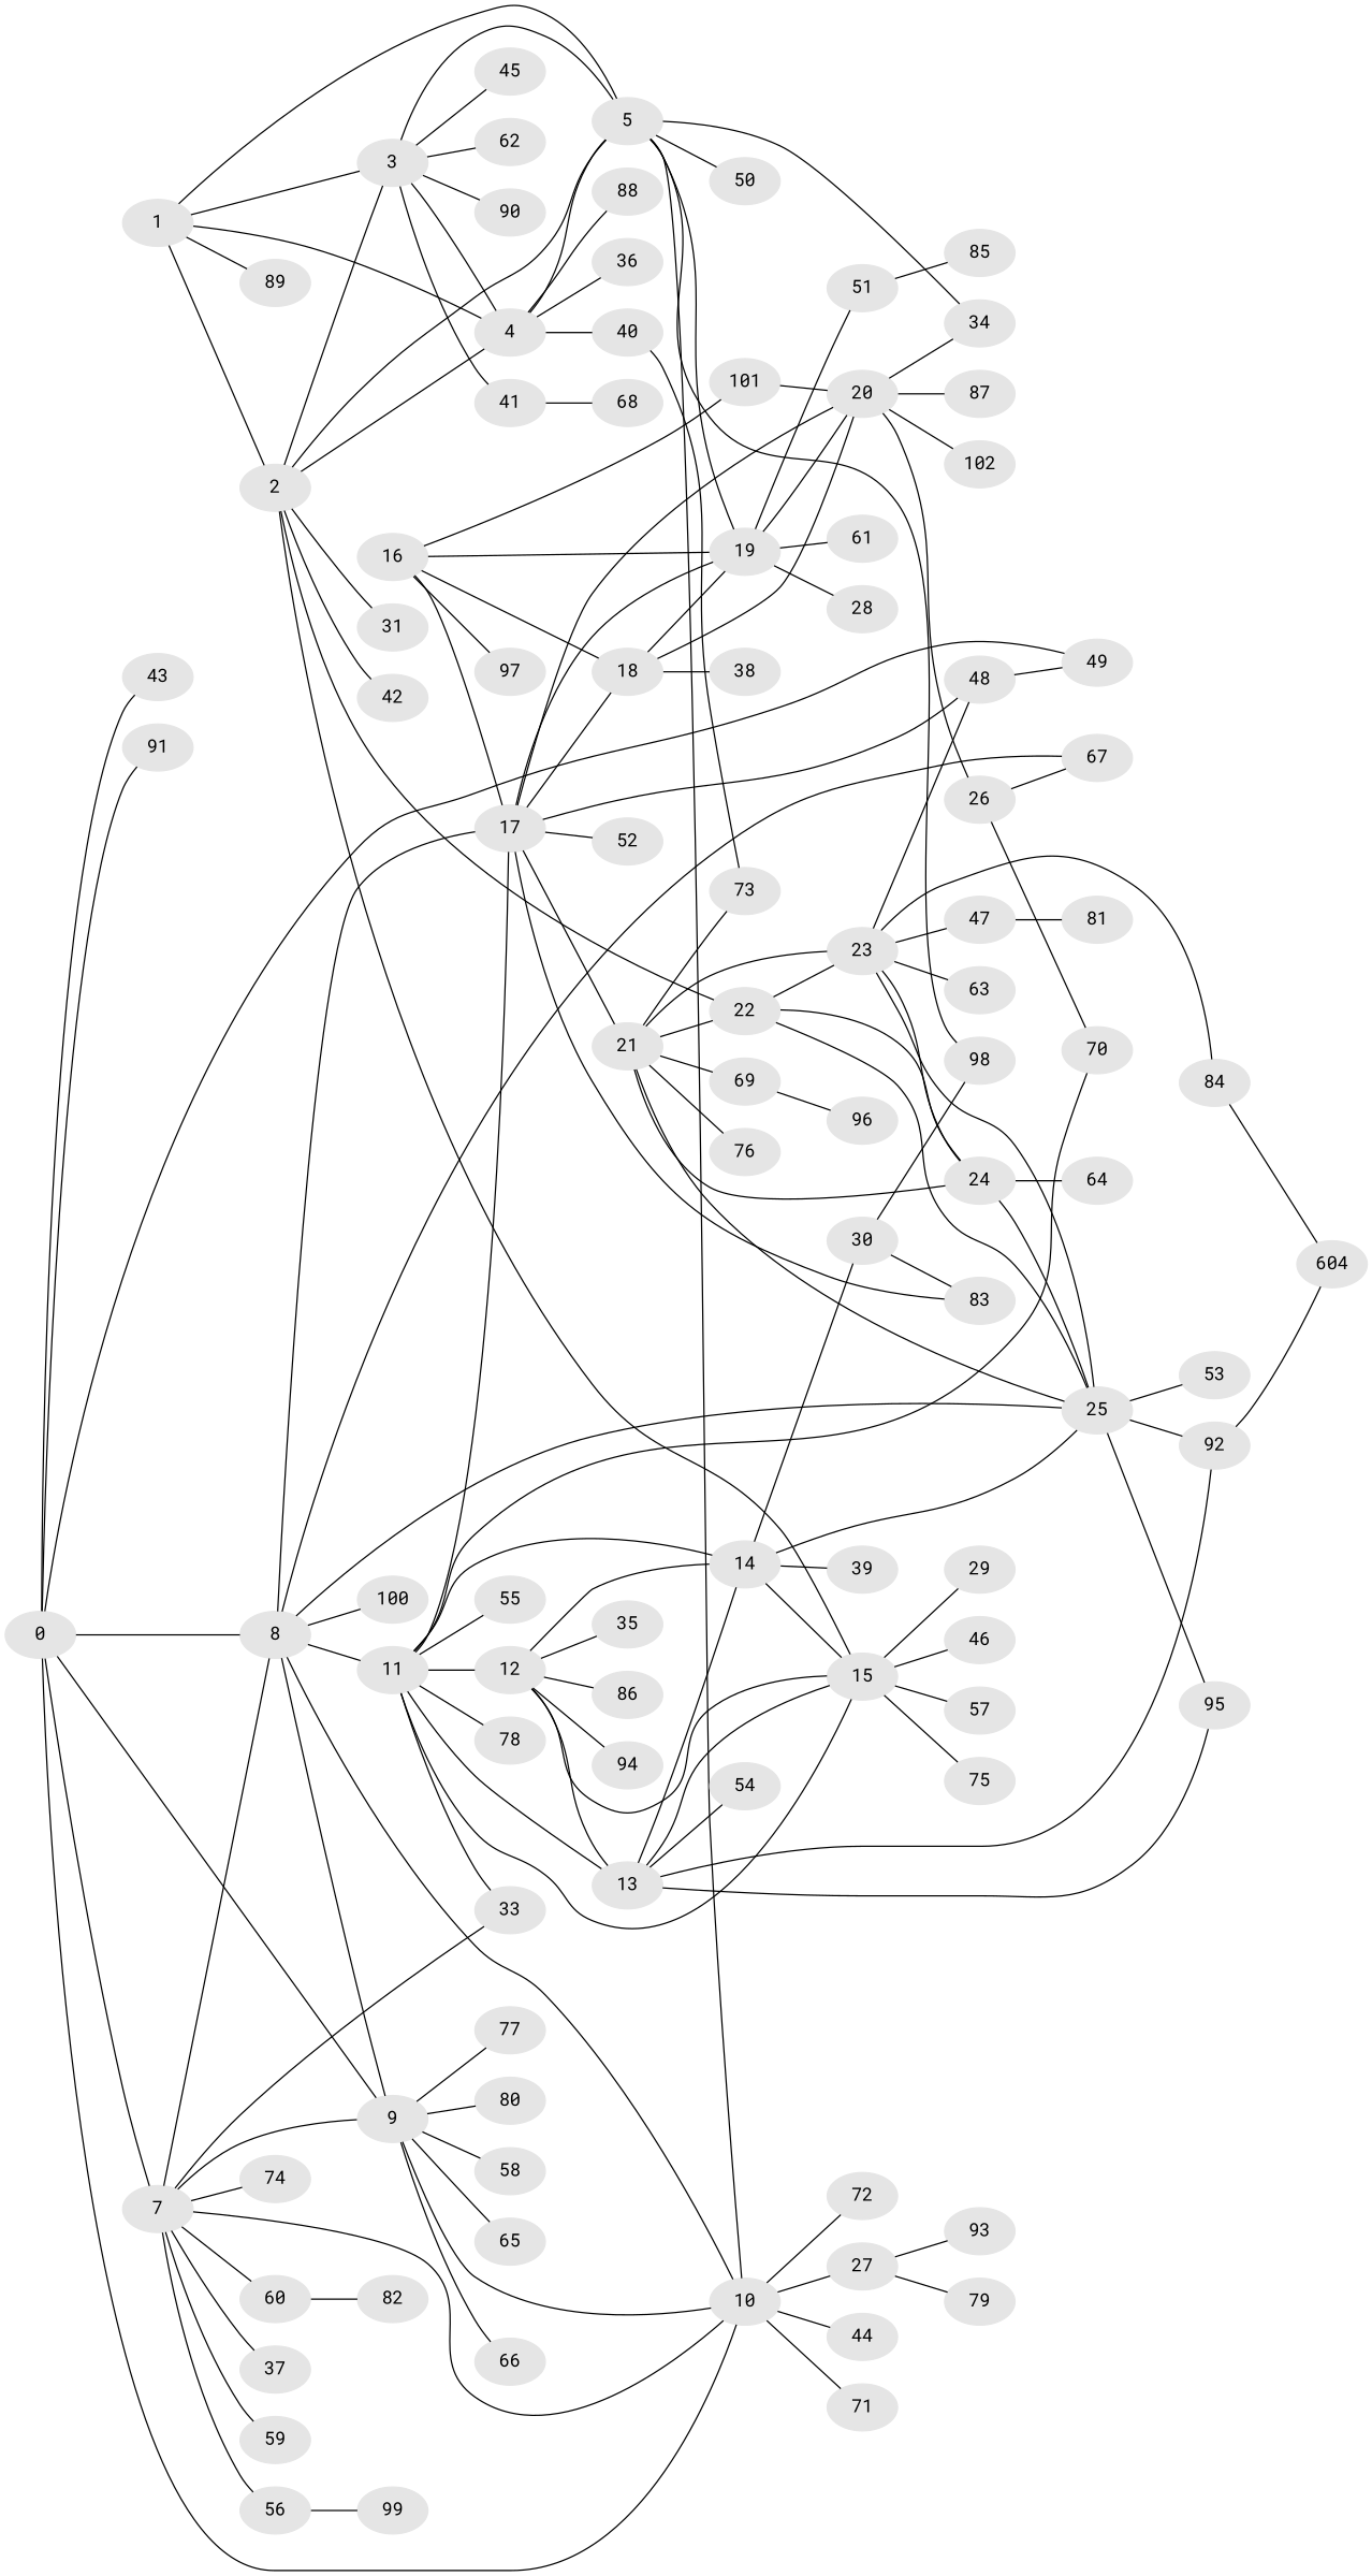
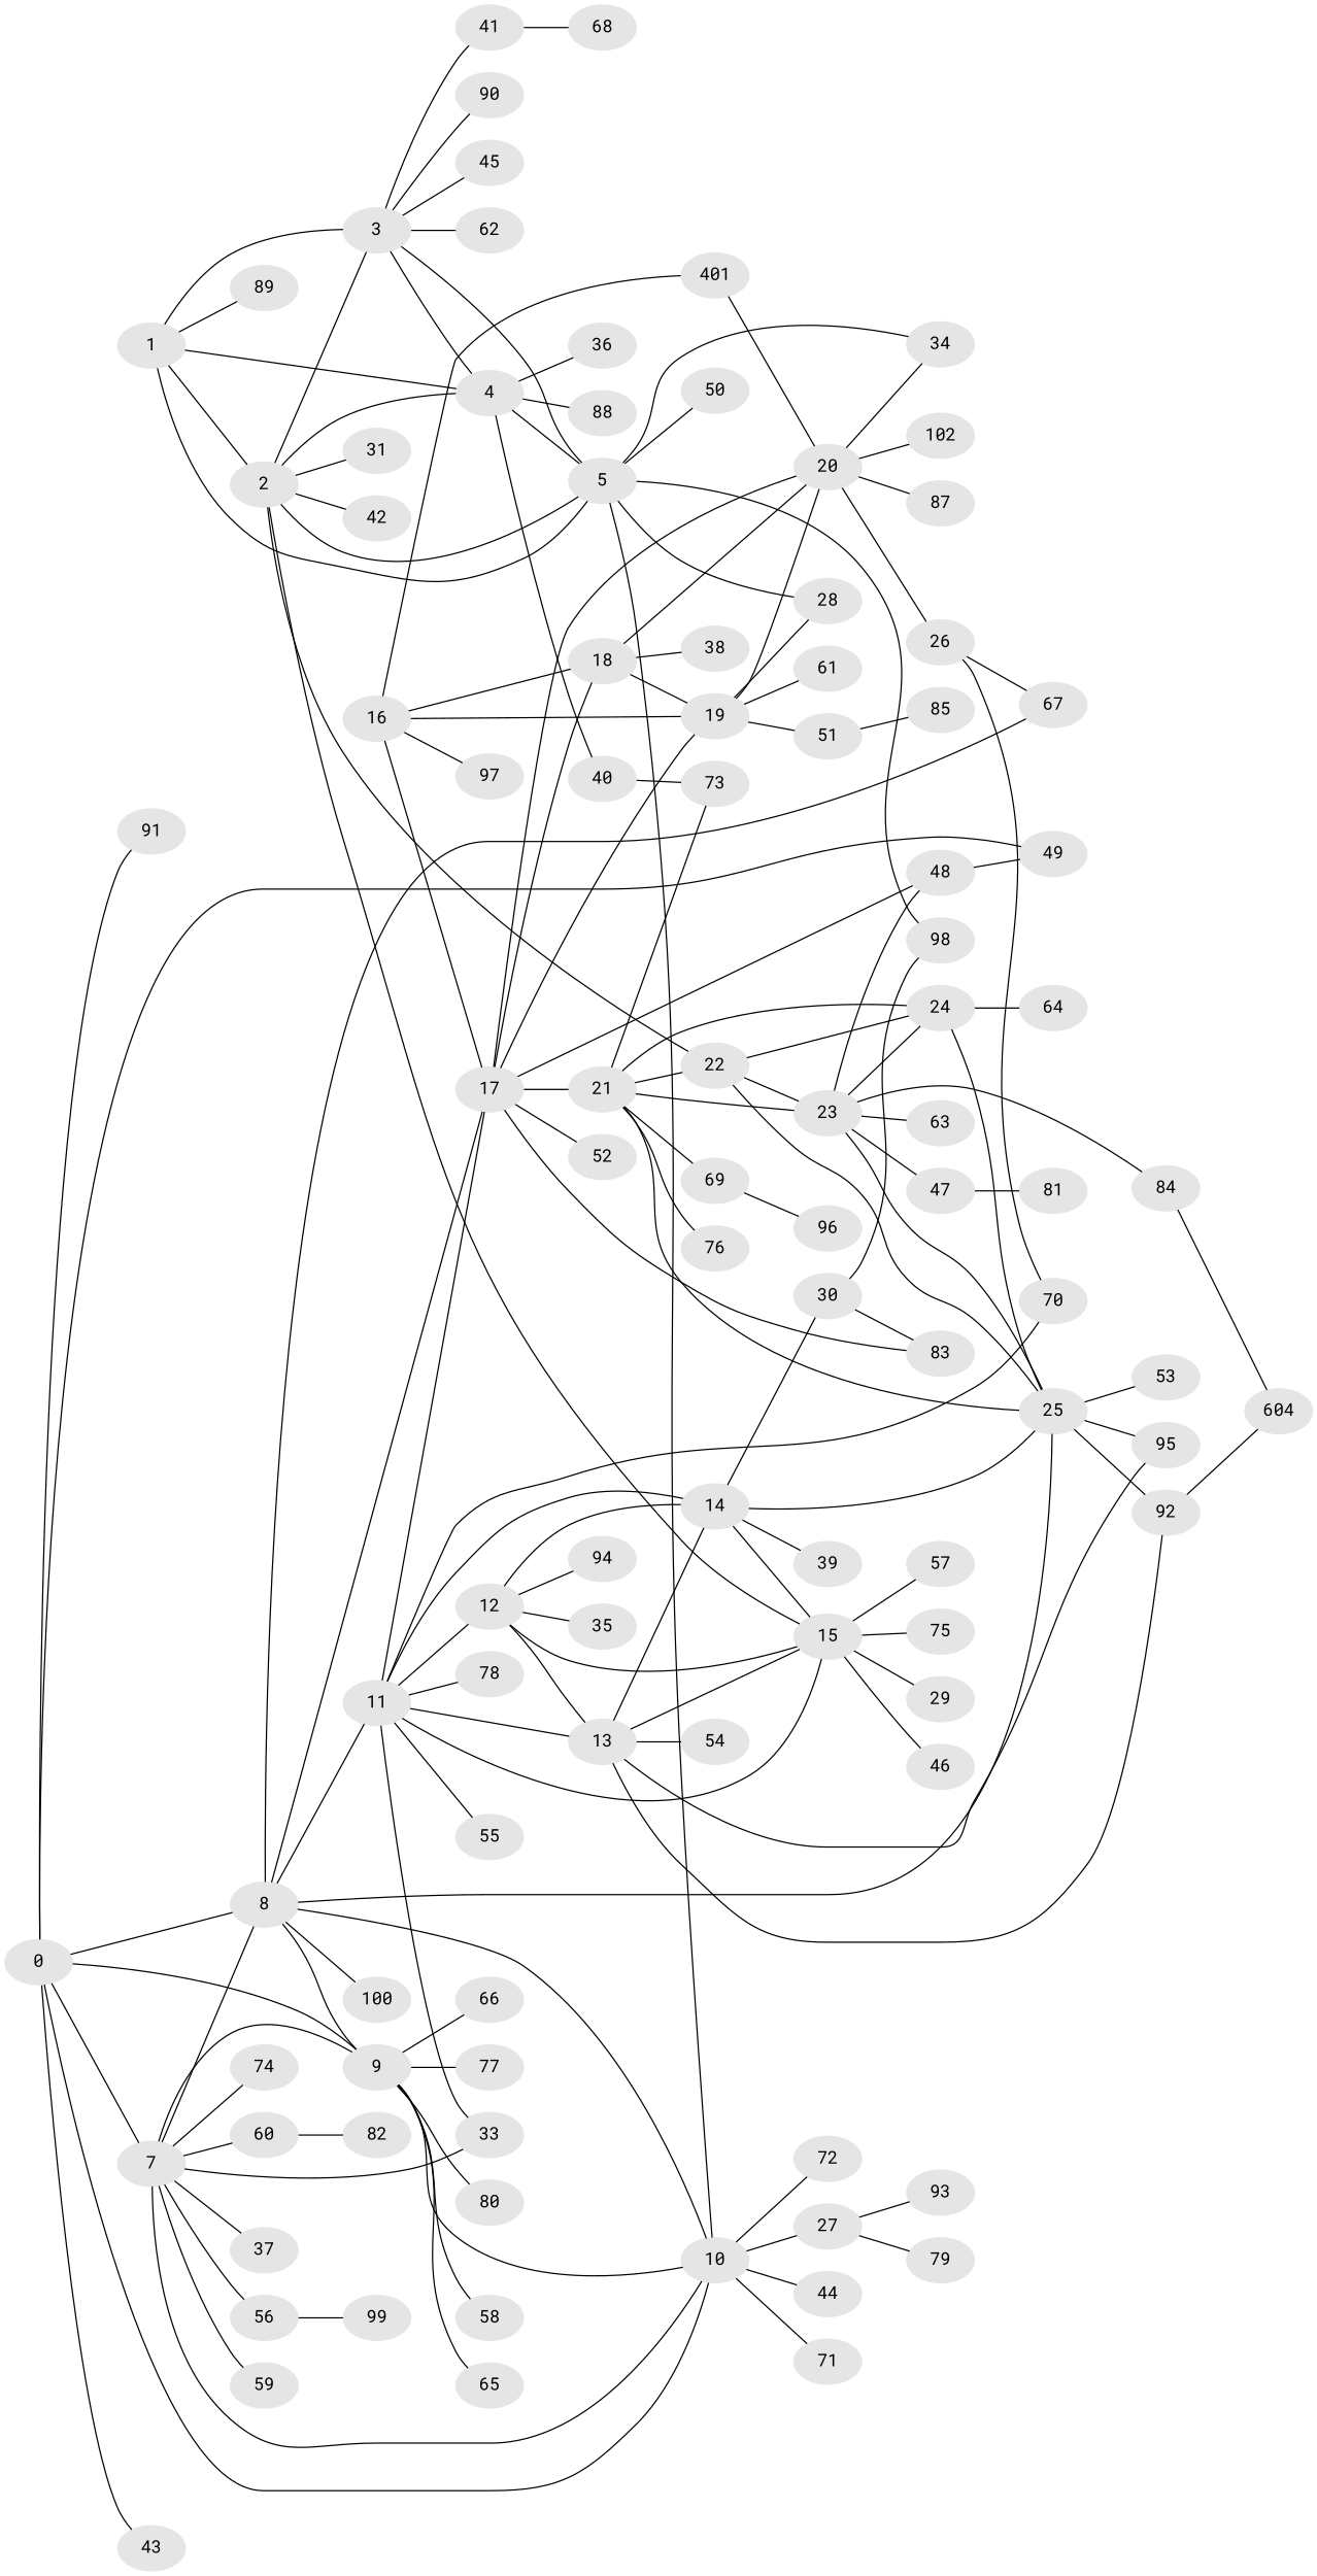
  graph {
    fontname="Roboto Mono"
    rankdir=LR
    node [color=gray90 fontname="Roboto Mono" style=filled]
    edge [fontname="Roboto Mono"]
    1
    2
    3
    4
    5
    89
    15
    22
    31
    42
    41
    45
    62
    90
    36
    40
    88
    10
    19
    34
    50
    98
    29
    46
    57
    75
    25
    23
    24
    68
    73
    27
    44
    71
    72
    20
    28
    51
    61
    n40 [label=0]
    7
    8
    9
    43
    49
    91
    33
    37
    56
    59
    60
    74
    11
    17
    67
    100
    58
    65
    66
    77
    80
    99
    82
    12
    13
    14
    55
    70
    78
    18
    21
    48
    52
    83
    92
    95
    53
    79
    93
    35
-   86
    94
    54
    30
    39
    n86 [label=604]
    16
    97
-   101
+   101 [label=401]
    38
    26
    87
    102
    69
    76
    85
    47
    63
    84
    64
    96
    81
    1 -- 2
    1 -- 3
    1 -- 4
    1 -- 5
    1 -- 89
    2 -- 3
    2 -- 4
    2 -- 5
    2 -- 15
    2 -- 22
    2 -- 31
    2 -- 42
    3 -- 4
    3 -- 5
    3 -- 41
    3 -- 45
    3 -- 62
    3 -- 90
    4 -- 5
    4 -- 36
    4 -- 40
    4 -- 88
    5 -- 10
-   5 -- 19
+   5 -- 28
    5 -- 34
    5 -- 50
    5 -- 98
    15 -- 29
    15 -- 46
    15 -- 57
    15 -- 75
    22 -- 25
    22 -- 23
    22 -- 24
    41 -- 68
    40 -- 73
    10 -- 27
    10 -- 44
    10 -- 71
    10 -- 72
    19 -- 20
    19 -- 28
    19 -- 51
    19 -- 61
    25 -- 92
    25 -- 95
    25 -- 53
    23 -- 25
    23 -- 24
    23 -- 48
    23 -- 47
    23 -- 63
    23 -- 84
    24 -- 25
    24 -- 64
    27 -- 79
    27 -- 93
    20 -- 34
    20 -- 26
    20 -- 87
    20 -- 102
    51 -- 85
    n40 -- 10
    n40 -- 7
    n40 -- 8
    n40 -- 9
    n40 -- 43
    n40 -- 49
    n40 -- 91
    7 -- 10
    7 -- 8
    7 -- 9
    7 -- 33
    7 -- 37
    7 -- 56
    7 -- 59
    7 -- 60
    7 -- 74
    8 -- 10
    8 -- 25
    8 -- 9
    8 -- 11
    8 -- 17
    8 -- 67
    8 -- 100
    9 -- 10
    9 -- 58
    9 -- 65
    9 -- 66
    9 -- 77
    9 -- 80
    56 -- 99
    60 -- 82
    11 -- 15
    11 -- 33
    11 -- 17
    11 -- 12
    11 -- 13
    11 -- 14
    11 -- 55
    11 -- 70
    11 -- 78
    17 -- 19
    17 -- 20
    17 -- 18
    17 -- 21
    17 -- 48
    17 -- 52
    17 -- 83
    12 -- 15
    12 -- 13
    12 -- 14
    12 -- 35
-   12 -- 86
    12 -- 94
    13 -- 15
    13 -- 14
    13 -- 92
    13 -- 95
    13 -- 54
    14 -- 15
    14 -- 25
    14 -- 30
    14 -- 39
    18 -- 19
    18 -- 20
    18 -- 38
    21 -- 22
    21 -- 25
    21 -- 23
    21 -- 24
    21 -- 73
    21 -- 69
    21 -- 76
    48 -- 49
    92 -- n86
    30 -- 98
    30 -- 83
    16 -- 19
    16 -- 17
    16 -- 18
    16 -- 97
    16 -- 101
    101 -- 20
    26 -- 67
    26 -- 70
    69 -- 96
    47 -- 81
    84 -- n86
  }
